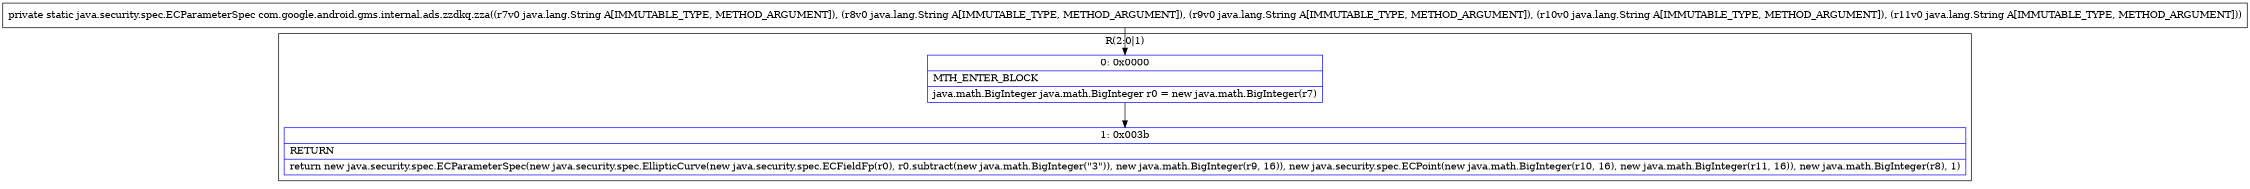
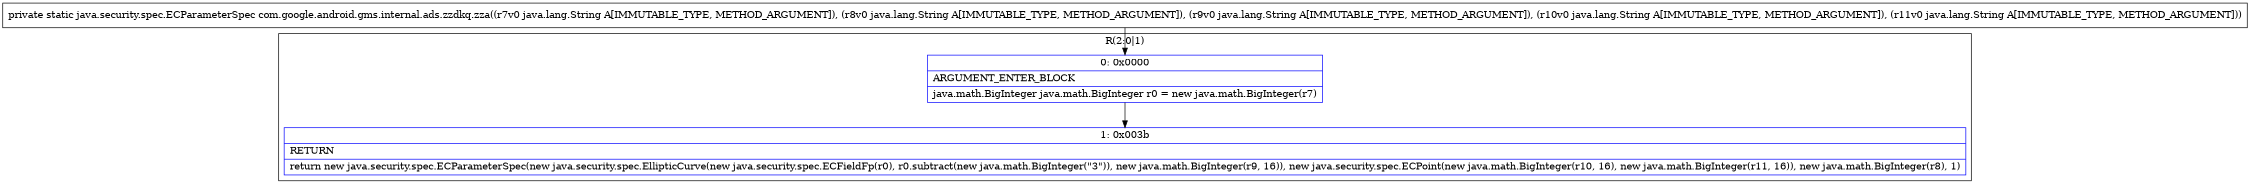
  digraph {
    node [color=blue shape=record]
-   n1 [label="{0\:\ 0x0000|MTH_ENTER_BLOCK\l|java.math.BigInteger java.math.BigInteger r0 = new java.math.BigInteger(r7)\l}"]
+   n1 [label="{0\:\ 0x0000|ARGUMENT_ENTER_BLOCK\l|java.math.BigInteger java.math.BigInteger r0 = new java.math.BigInteger(r7)\l}"]
    n2 [label="{1\:\ 0x003b|RETURN\l|return new java.security.spec.ECParameterSpec(new java.security.spec.EllipticCurve(new java.security.spec.ECFieldFp(r0), r0.subtract(new java.math.BigInteger(\"3\")), new java.math.BigInteger(r9, 16)), new java.security.spec.ECPoint(new java.math.BigInteger(r10, 16), new java.math.BigInteger(r11, 16)), new java.math.BigInteger(r8), 1)\l}"]
    n3 [label="{private static java.security.spec.ECParameterSpec com.google.android.gms.internal.ads.zzdkq.zza((r7v0 java.lang.String A[IMMUTABLE_TYPE, METHOD_ARGUMENT]), (r8v0 java.lang.String A[IMMUTABLE_TYPE, METHOD_ARGUMENT]), (r9v0 java.lang.String A[IMMUTABLE_TYPE, METHOD_ARGUMENT]), (r10v0 java.lang.String A[IMMUTABLE_TYPE, METHOD_ARGUMENT]), (r11v0 java.lang.String A[IMMUTABLE_TYPE, METHOD_ARGUMENT])) }" color=""]
    subgraph cluster_1 {
      label="R(2:0|1)"
      n1
      n2
    }
    n1 -> n2
    n3 -> n1
  }
